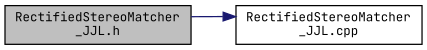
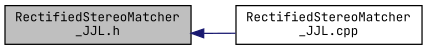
  digraph {
    rankdir=LR
    fontname="JetBrains Mono"
    node [color=black fontname="JetBrains Mono" fontsize=10 shape=record style=filled]
    n1 [fillcolor=grey75 fontcolor=black height=0.2 label="RectifiedStereoMatcher\l_JJL.h" width=0.4]
    n2 [fillcolor=white height=0.2 label="RectifiedStereoMatcher\l_JJL.cpp" width=0.4]
-   n2 -> n1 [color=midnightblue dir=back fontname="JetBrains Mono" fontsize=10 labelfontname=Helvetica labelfontsize=10 style=solid]
+   n1 -> n2 [color=midnightblue dir=back fontname="JetBrains Mono" fontsize=10 labelfontname=Helvetica labelfontsize=10 style=solid]
  }
